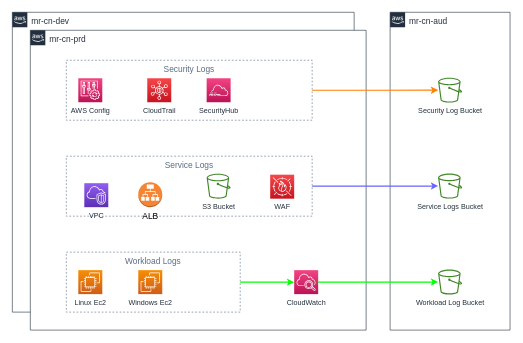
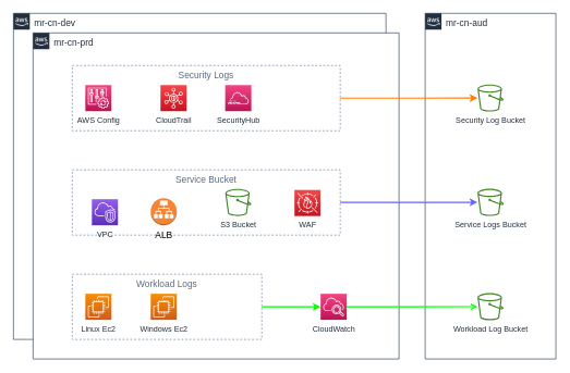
  <mxCell id="0" />
  <mxCell id="1" parent="0" />
  <mxCell id="2" value="&lt;font style=&quot;font-size: 14px&quot;&gt;mr-cn-dev&lt;/font&gt;" style="points=[[0,0],[0.25,0],[0.5,0],[0.75,0],[1,0],[1,0.25],[1,0.5],[1,0.75],[1,1],[0.75,1],[0.5,1],[0.25,1],[0,1],[0,0.75],[0,0.5],[0,0.25]];outlineConnect=0;gradientColor=none;html=1;whiteSpace=wrap;fontSize=12;fontStyle=0;container=1;pointerEvents=0;collapsible=0;recursiveResize=0;shape=mxgraph.aws4.group;grIcon=mxgraph.aws4.group_aws_cloud_alt;strokeColor=#232F3E;fillColor=default;verticalAlign=top;align=left;spacingLeft=30;fontColor=#232F3E;dashed=0;" parent="1" vertex="1"><mxGeometry x="20" y="20" width="570" height="500" as="geometry" /></mxCell>
  <mxCell id="3" value="&lt;font style=&quot;font-size: 14px&quot;&gt;mr-cn-prd&lt;/font&gt;" style="points=[[0,0],[0.25,0],[0.5,0],[0.75,0],[1,0],[1,0.25],[1,0.5],[1,0.75],[1,1],[0.75,1],[0.5,1],[0.25,1],[0,1],[0,0.75],[0,0.5],[0,0.25]];outlineConnect=0;gradientColor=none;html=1;whiteSpace=wrap;fontSize=12;fontStyle=0;container=1;pointerEvents=0;collapsible=0;recursiveResize=0;shape=mxgraph.aws4.group;grIcon=mxgraph.aws4.group_aws_cloud_alt;strokeColor=#232F3E;fillColor=default;verticalAlign=top;align=left;spacingLeft=30;fontColor=#232F3E;dashed=0;" parent="1" vertex="1"><mxGeometry x="50" y="50" width="560" height="500" as="geometry" /></mxCell>
  <mxCell id="4" value="Security Logs" style="fillColor=none;strokeColor=#5A6C86;dashed=1;verticalAlign=top;fontStyle=0;fontColor=#5A6C86;fontSize=14;" parent="3" vertex="1"><mxGeometry x="60" y="50" width="410" height="100" as="geometry" /></mxCell>
  <mxCell id="5" value="Workload Logs" style="fillColor=none;strokeColor=#5A6C86;dashed=1;verticalAlign=top;fontStyle=0;fontColor=#5A6C86;fontSize=14;" parent="3" vertex="1"><mxGeometry x="60" y="370" width="290" height="100" as="geometry" /></mxCell>
- <mxCell id="6" value="Service Logs" style="fillColor=none;strokeColor=#5A6C86;dashed=1;verticalAlign=top;fontStyle=0;fontColor=#5A6C86;fontSize=14;" parent="3" vertex="1"><mxGeometry x="60" y="210" width="410" height="100" as="geometry" /></mxCell>
+ <mxCell id="6" value="Service Bucket" style="fillColor=none;strokeColor=#5A6C86;dashed=1;verticalAlign=top;fontStyle=0;fontColor=#5A6C86;fontSize=14;" parent="3" vertex="1"><mxGeometry x="60" y="210" width="410" height="100" as="geometry" /></mxCell>
  <mxCell id="7" value="AWS Config" style="sketch=0;points=[[0,0,0],[0.25,0,0],[0.5,0,0],[0.75,0,0],[1,0,0],[0,1,0],[0.25,1,0],[0.5,1,0],[0.75,1,0],[1,1,0],[0,0.25,0],[0,0.5,0],[0,0.75,0],[1,0.25,0],[1,0.5,0],[1,0.75,0]];points=[[0,0,0],[0.25,0,0],[0.5,0,0],[0.75,0,0],[1,0,0],[0,1,0],[0.25,1,0],[0.5,1,0],[0.75,1,0],[1,1,0],[0,0.25,0],[0,0.5,0],[0,0.75,0],[1,0.25,0],[1,0.5,0],[1,0.75,0]];outlineConnect=0;fontColor=#232F3E;gradientColor=#F34482;gradientDirection=north;fillColor=#BC1356;strokeColor=#ffffff;dashed=0;verticalLabelPosition=bottom;verticalAlign=top;align=center;html=1;fontSize=12;fontStyle=0;aspect=fixed;shape=mxgraph.aws4.resourceIcon;resIcon=mxgraph.aws4.config;" parent="3" vertex="1"><mxGeometry x="80" y="80" width="40" height="40" as="geometry" /></mxCell>
  <mxCell id="8" value="CloudTrail" style="sketch=0;points=[[0,0,0],[0.25,0,0],[0.5,0,0],[0.75,0,0],[1,0,0],[0,1,0],[0.25,1,0],[0.5,1,0],[0.75,1,0],[1,1,0],[0,0.25,0],[0,0.5,0],[0,0.75,0],[1,0.25,0],[1,0.5,0],[1,0.75,0]];outlineConnect=0;fontColor=#232F3E;gradientColor=#F54749;gradientDirection=north;fillColor=#C7131F;strokeColor=#ffffff;dashed=0;verticalLabelPosition=bottom;verticalAlign=top;align=center;html=1;fontSize=12;fontStyle=0;aspect=fixed;shape=mxgraph.aws4.resourceIcon;resIcon=mxgraph.aws4.security_hub;" parent="3" vertex="1"><mxGeometry x="195" y="80" width="40" height="40" as="geometry" /></mxCell>
  <mxCell id="9" value="SecurityHub" style="sketch=0;points=[[0,0,0],[0.25,0,0],[0.5,0,0],[0.75,0,0],[1,0,0],[0,1,0],[0.25,1,0],[0.5,1,0],[0.75,1,0],[1,1,0],[0,0.25,0],[0,0.5,0],[0,0.75,0],[1,0.25,0],[1,0.5,0],[1,0.75,0]];points=[[0,0,0],[0.25,0,0],[0.5,0,0],[0.75,0,0],[1,0,0],[0,1,0],[0.25,1,0],[0.5,1,0],[0.75,1,0],[1,1,0],[0,0.25,0],[0,0.5,0],[0,0.75,0],[1,0.25,0],[1,0.5,0],[1,0.75,0]];outlineConnect=0;fontColor=#232F3E;gradientColor=#F34482;gradientDirection=north;fillColor=#BC1356;strokeColor=#ffffff;dashed=0;verticalLabelPosition=bottom;verticalAlign=top;align=center;html=1;fontSize=12;fontStyle=0;aspect=fixed;shape=mxgraph.aws4.resourceIcon;resIcon=mxgraph.aws4.cloudtrail;" parent="3" vertex="1"><mxGeometry x="294" y="80" width="40" height="40" as="geometry" /></mxCell>
  <mxCell id="10" value="VPC" style="sketch=0;points=[[0,0,0],[0.25,0,0],[0.5,0,0],[0.75,0,0],[1,0,0],[0,1,0],[0.25,1,0],[0.5,1,0],[0.75,1,0],[1,1,0],[0,0.25,0],[0,0.5,0],[0,0.75,0],[1,0.25,0],[1,0.5,0],[1,0.75,0]];outlineConnect=0;fontColor=#232F3E;gradientColor=#945DF2;gradientDirection=north;fillColor=#5A30B5;strokeColor=#ffffff;dashed=0;verticalLabelPosition=bottom;verticalAlign=top;align=center;html=1;fontSize=12;fontStyle=0;aspect=fixed;shape=mxgraph.aws4.resourceIcon;resIcon=mxgraph.aws4.vpc;" parent="3" vertex="1"><mxGeometry x="90" y="255" width="40" height="40" as="geometry" /></mxCell>
  <mxCell id="11" value="ALB" style="outlineConnect=0;dashed=0;verticalLabelPosition=bottom;verticalAlign=top;align=center;html=1;shape=mxgraph.aws3.application_load_balancer;fillColor=#F58534;gradientColor=none;fontSize=14;aspect=fixed;" parent="3" vertex="1"><mxGeometry x="180" y="253.26" width="40" height="41.74" as="geometry" /></mxCell>
  <mxCell id="12" value="S3 Bucket" style="sketch=0;outlineConnect=0;fontColor=#232F3E;gradientColor=none;fillColor=#3F8624;strokeColor=none;dashed=0;verticalLabelPosition=bottom;verticalAlign=top;align=center;html=1;fontSize=12;fontStyle=0;aspect=fixed;pointerEvents=1;shape=mxgraph.aws4.bucket;" parent="3" vertex="1"><mxGeometry x="294" y="239.2" width="40" height="41.6" as="geometry" /></mxCell>
  <mxCell id="13" value="Linux Ec2" style="sketch=0;points=[[0,0,0],[0.25,0,0],[0.5,0,0],[0.75,0,0],[1,0,0],[0,1,0],[0.25,1,0],[0.5,1,0],[0.75,1,0],[1,1,0],[0,0.25,0],[0,0.5,0],[0,0.75,0],[1,0.25,0],[1,0.5,0],[1,0.75,0]];outlineConnect=0;fontColor=#232F3E;gradientColor=#F78E04;gradientDirection=north;fillColor=#D05C17;strokeColor=#ffffff;dashed=0;verticalLabelPosition=bottom;verticalAlign=top;align=center;html=1;fontSize=12;fontStyle=0;aspect=fixed;shape=mxgraph.aws4.resourceIcon;resIcon=mxgraph.aws4.ec2;" parent="3" vertex="1"><mxGeometry x="80" y="400" width="40" height="40" as="geometry" /></mxCell>
  <mxCell id="14" value="Windows Ec2" style="sketch=0;points=[[0,0,0],[0.25,0,0],[0.5,0,0],[0.75,0,0],[1,0,0],[0,1,0],[0.25,1,0],[0.5,1,0],[0.75,1,0],[1,1,0],[0,0.25,0],[0,0.5,0],[0,0.75,0],[1,0.25,0],[1,0.5,0],[1,0.75,0]];outlineConnect=0;fontColor=#232F3E;gradientColor=#F78E04;gradientDirection=north;fillColor=#D05C17;strokeColor=#ffffff;dashed=0;verticalLabelPosition=bottom;verticalAlign=top;align=center;html=1;fontSize=12;fontStyle=0;aspect=fixed;shape=mxgraph.aws4.resourceIcon;resIcon=mxgraph.aws4.ec2;" parent="3" vertex="1"><mxGeometry x="180" y="400" width="40" height="40" as="geometry" /></mxCell>
  <mxCell id="15" value="WAF" style="sketch=0;points=[[0,0,0],[0.25,0,0],[0.5,0,0],[0.75,0,0],[1,0,0],[0,1,0],[0.25,1,0],[0.5,1,0],[0.75,1,0],[1,1,0],[0,0.25,0],[0,0.5,0],[0,0.75,0],[1,0.25,0],[1,0.5,0],[1,0.75,0]];outlineConnect=0;fontColor=#232F3E;gradientColor=#F54749;gradientDirection=north;fillColor=#C7131F;strokeColor=#ffffff;dashed=0;verticalLabelPosition=bottom;verticalAlign=top;align=center;html=1;fontSize=12;fontStyle=0;aspect=fixed;shape=mxgraph.aws4.resourceIcon;resIcon=mxgraph.aws4.waf;" vertex="1" parent="3"><mxGeometry x="400" y="240.8" width="40" height="40" as="geometry" /></mxCell>
  <mxCell id="16" value="CloudWatch" style="sketch=0;points=[[0,0,0],[0.25,0,0],[0.5,0,0],[0.75,0,0],[1,0,0],[0,1,0],[0.25,1,0],[0.5,1,0],[0.75,1,0],[1,1,0],[0,0.25,0],[0,0.5,0],[0,0.75,0],[1,0.25,0],[1,0.5,0],[1,0.75,0]];points=[[0,0,0],[0.25,0,0],[0.5,0,0],[0.75,0,0],[1,0,0],[0,1,0],[0.25,1,0],[0.5,1,0],[0.75,1,0],[1,1,0],[0,0.25,0],[0,0.5,0],[0,0.75,0],[1,0.25,0],[1,0.5,0],[1,0.75,0]];outlineConnect=0;fontColor=#232F3E;gradientColor=#F34482;gradientDirection=north;fillColor=#BC1356;strokeColor=#ffffff;dashed=0;verticalLabelPosition=bottom;verticalAlign=top;align=center;html=1;fontSize=12;fontStyle=0;aspect=fixed;shape=mxgraph.aws4.resourceIcon;resIcon=mxgraph.aws4.cloudwatch_2;" vertex="1" parent="3"><mxGeometry x="440" y="400" width="40" height="40" as="geometry" /></mxCell>
  <mxCell id="17" style="edgeStyle=orthogonalEdgeStyle;rounded=1;orthogonalLoop=1;jettySize=auto;html=1;fontSize=14;strokeColor=#00FF00;strokeWidth=2;entryX=0;entryY=0.5;entryDx=0;entryDy=0;entryPerimeter=0;" parent="3" source="5" target="16" edge="1"><mxGeometry relative="1" as="geometry" /></mxCell>
  <mxCell id="18" value="&lt;font style=&quot;font-size: 14px&quot;&gt;mr-cn-aud&lt;/font&gt;" style="points=[[0,0],[0.25,0],[0.5,0],[0.75,0],[1,0],[1,0.25],[1,0.5],[1,0.75],[1,1],[0.75,1],[0.5,1],[0.25,1],[0,1],[0,0.75],[0,0.5],[0,0.25]];outlineConnect=0;gradientColor=none;html=1;whiteSpace=wrap;fontSize=12;fontStyle=0;container=1;pointerEvents=0;collapsible=0;recursiveResize=0;shape=mxgraph.aws4.group;grIcon=mxgraph.aws4.group_aws_cloud_alt;strokeColor=#232F3E;fillColor=default;verticalAlign=top;align=left;spacingLeft=30;fontColor=#232F3E;dashed=0;" parent="1" vertex="1"><mxGeometry x="650" y="20" width="200" height="530" as="geometry" /></mxCell>
  <mxCell id="19" value="Security Log Bucket" style="sketch=0;outlineConnect=0;fontColor=#232F3E;gradientColor=none;fillColor=#3F8624;strokeColor=none;dashed=0;verticalLabelPosition=bottom;verticalAlign=top;align=center;html=1;fontSize=12;fontStyle=0;aspect=fixed;pointerEvents=1;shape=mxgraph.aws4.bucket;" parent="18" vertex="1"><mxGeometry x="80" y="109" width="40" height="41.6" as="geometry" /></mxCell>
  <mxCell id="20" value="Service Logs Bucket" style="sketch=0;outlineConnect=0;fontColor=#232F3E;gradientColor=none;fillColor=#3F8624;strokeColor=none;dashed=0;verticalLabelPosition=bottom;verticalAlign=top;align=center;html=1;fontSize=12;fontStyle=0;aspect=fixed;pointerEvents=1;shape=mxgraph.aws4.bucket;" parent="18" vertex="1"><mxGeometry x="80" y="269" width="40" height="41.6" as="geometry" /></mxCell>
  <mxCell id="21" value="Workload Log Bucket" style="sketch=0;outlineConnect=0;fontColor=#232F3E;gradientColor=none;fillColor=#3F8624;strokeColor=none;dashed=0;verticalLabelPosition=bottom;verticalAlign=top;align=center;html=1;fontSize=12;fontStyle=0;aspect=fixed;pointerEvents=1;shape=mxgraph.aws4.bucket;" parent="18" vertex="1"><mxGeometry x="80" y="429" width="40" height="41.6" as="geometry" /></mxCell>
  <mxCell id="22" style="edgeStyle=orthogonalEdgeStyle;rounded=1;orthogonalLoop=1;jettySize=auto;html=1;fontSize=14;strokeColor=#FF8000;strokeWidth=2;" parent="1" source="4" target="19" edge="1"><mxGeometry relative="1" as="geometry" /></mxCell>
  <mxCell id="23" style="edgeStyle=orthogonalEdgeStyle;rounded=1;orthogonalLoop=1;jettySize=auto;html=1;fontSize=14;strokeColor=#6666FF;strokeWidth=2;" parent="1" source="6" target="20" edge="1"><mxGeometry relative="1" as="geometry" /></mxCell>
- <mxCell id="24" style="edgeStyle=orthogonalEdgeStyle;rounded=1;orthogonalLoop=1;jettySize=auto;html=1;fontSize=14;strokeColor=#00FF00;strokeWidth=2;" edge="1" parent="1" source="16" target="21"><mxGeometry relative="1" as="geometry" /></mxCell>
+ <mxCell id="24" style="edgeStyle=orthogonalEdgeStyle;rounded=1;orthogonalLoop=1;jettySize=auto;html=1;fontSize=14;strokeColor=#00FF00;strokeWidth=2;endArrow=open;" edge="1" parent="1" source="16" target="21"><mxGeometry relative="1" as="geometry" /></mxCell>
